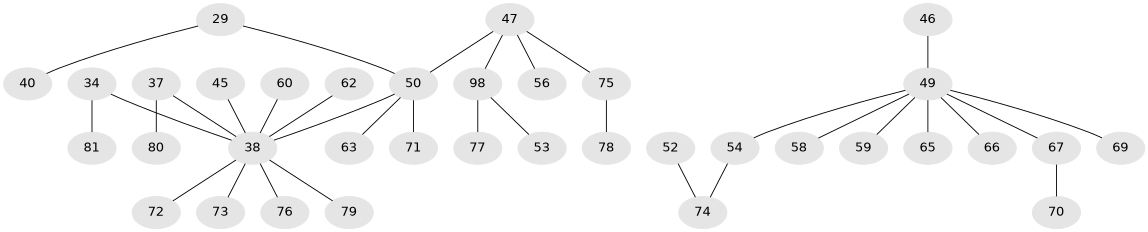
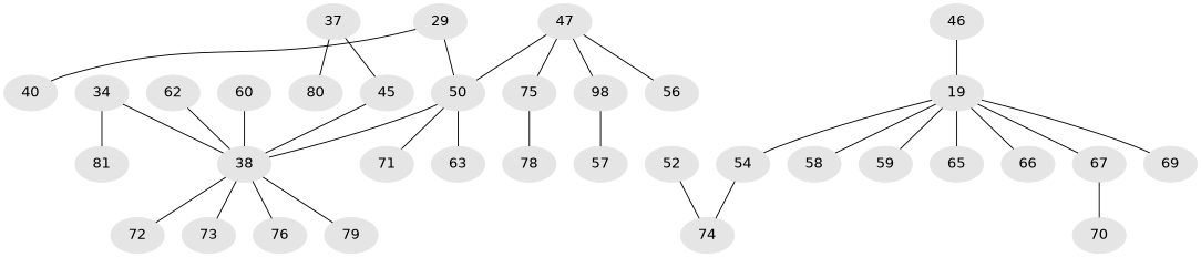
  graph {
    fontname="DejaVu Sans"
    node [color=gray90 fontname="DejaVu Sans" style=filled]
    edge [fontname="DejaVu Sans"]
    n1 [label=40]
    29
    50 [super="+38"]
    n4 [label=38 super="+33+40+51+64"]
    63
    71
-   49 [super="+32+19+27+30"]
+   49 [super="+32+19+27+30" label=19]
    54 [super="+23"]
    58
    59
    65
    66
    67
    69
    72
    73
    76
    79
    34
    81
    37
    80
    45
    46
    47 [super="+36"]
    n26 [label=98 super="+35+42"]
    56
    75 [super="+43"]
-   57 [label=53]
-   77
+   57
    78
    74 [super="+44"]
    70
    52
    60
    62
    29 -- n1
    29 -- 50
    50 -- n4
    50 -- 63
    50 -- 71
    n4 -- 72
    n4 -- 73
    n4 -- 76
    n4 -- 79
    49 -- 54
    49 -- 58
    49 -- 59
    49 -- 65
    49 -- 66
    49 -- 67
    49 -- 69
    54 -- 74
    67 -- 70
    34 -- n4
    34 -- 81
-   37 -- n4
+   37 -- 45
    37 -- 80
    45 -- n4
    46 -- 49
    47 -- 50
    47 -- n26
    47 -- 56
    47 -- 75
    n26 -- 57
-   n26 -- 77
    75 -- 78
    52 -- 74
    60 -- n4
    62 -- n4
  }
